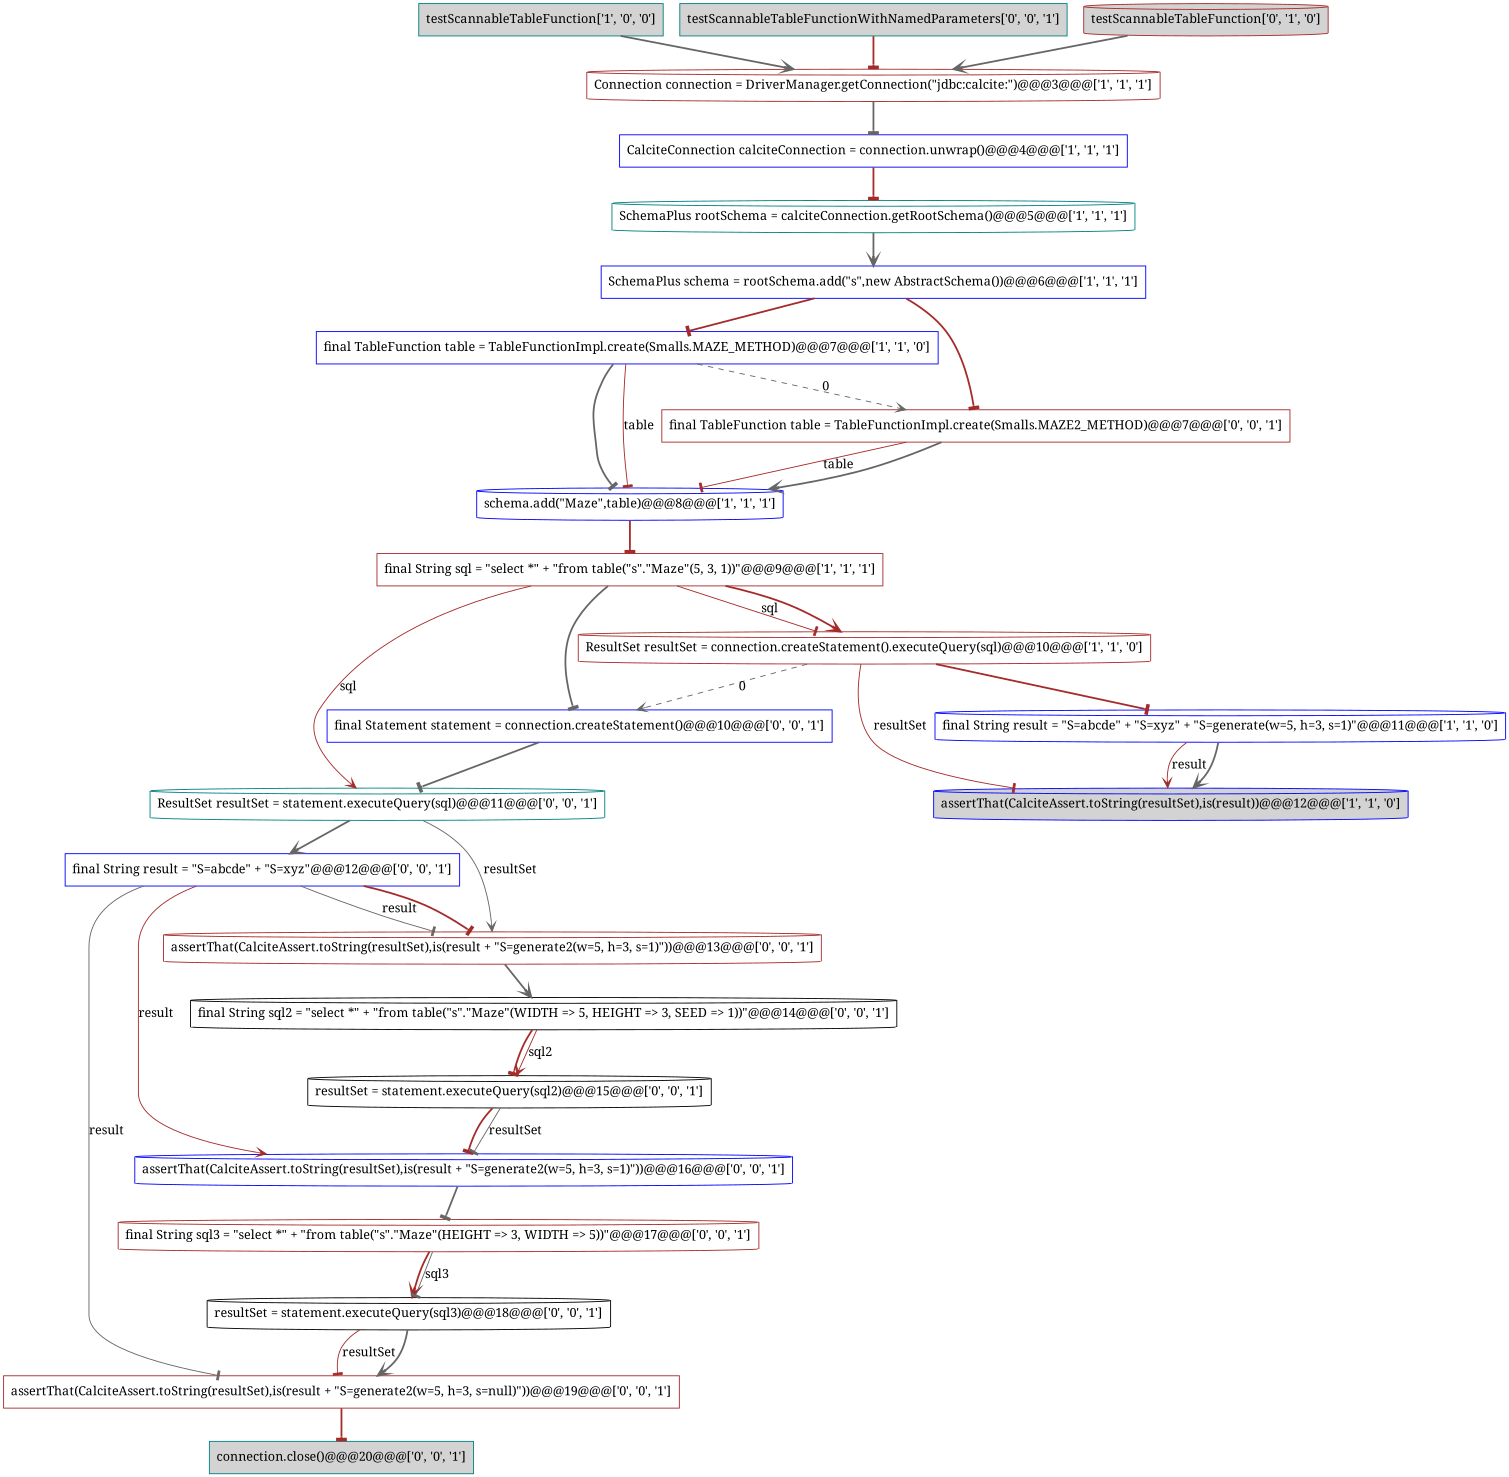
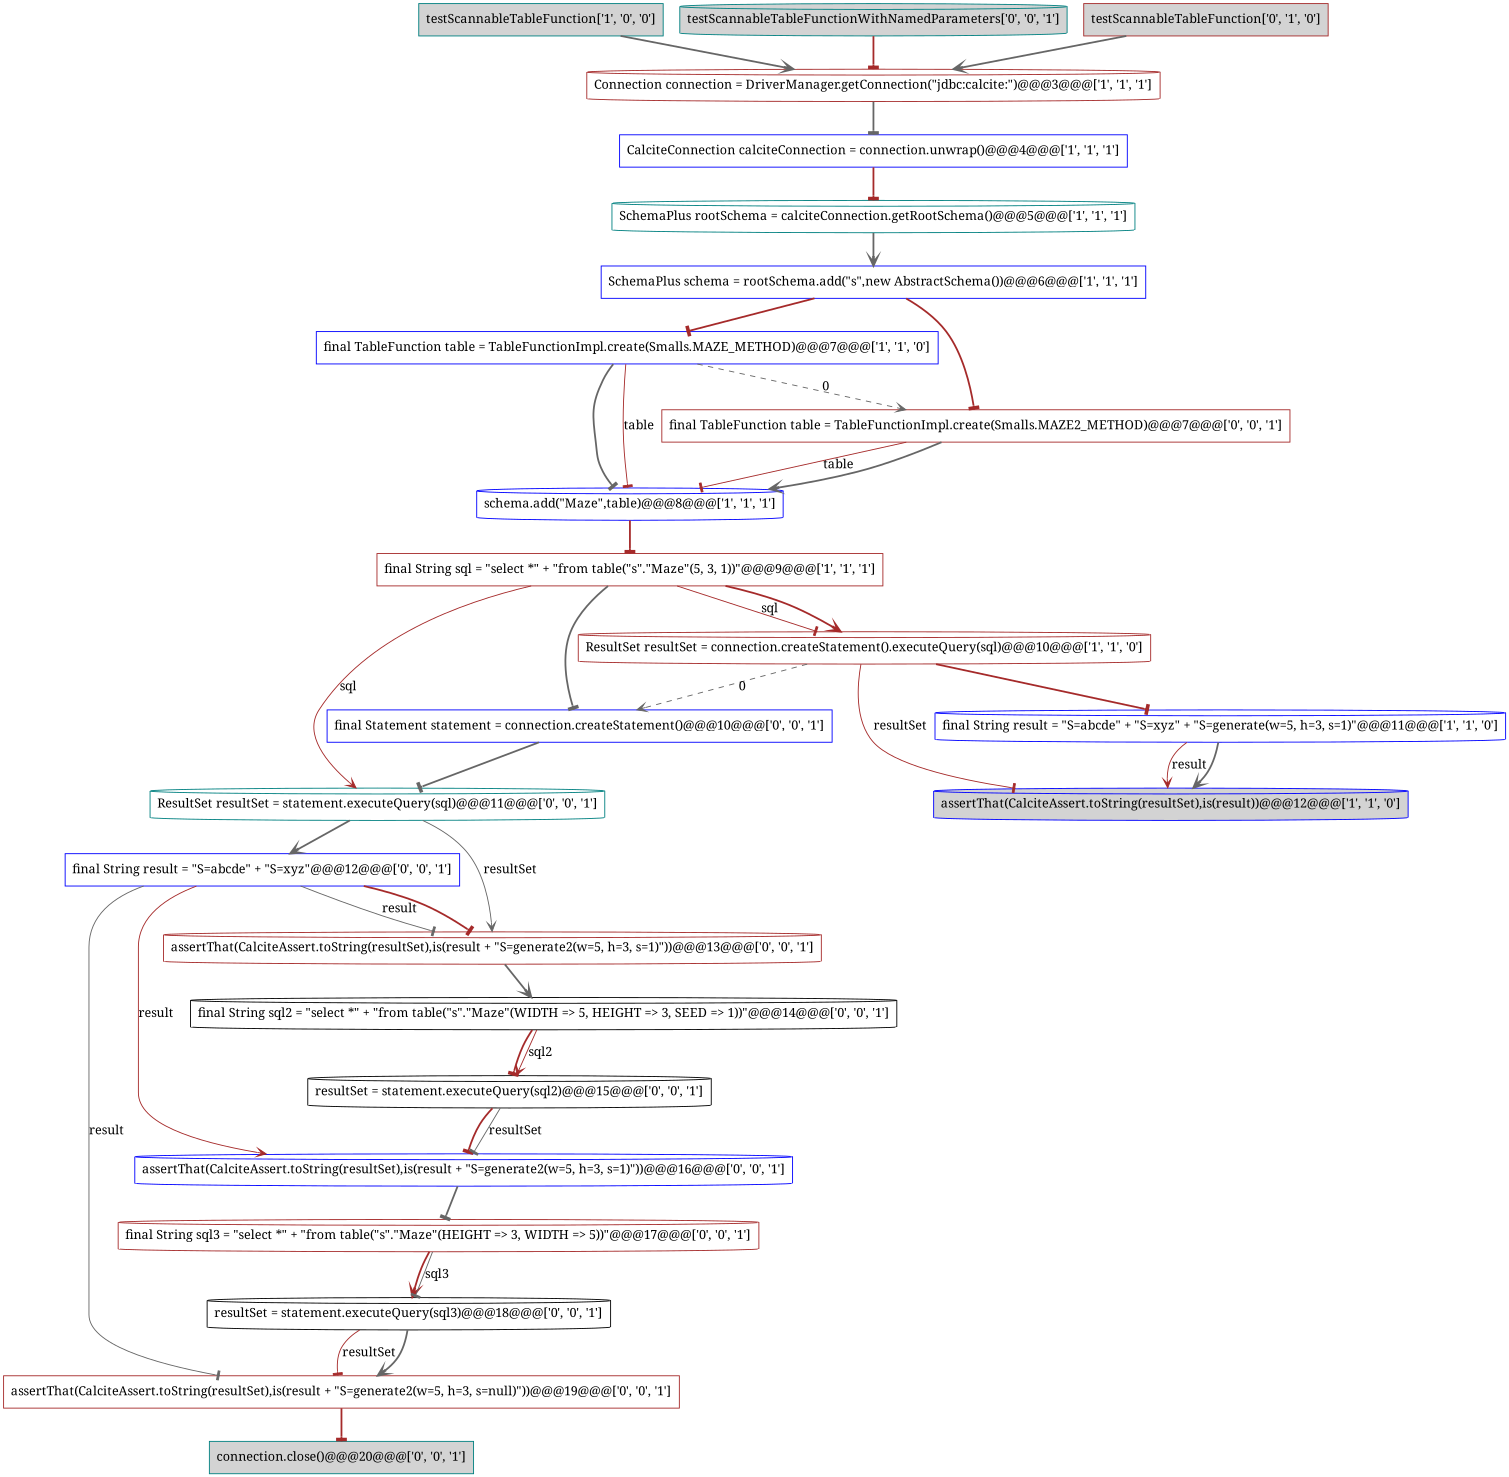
  digraph {
    fontname="Noto Serif"
    node [color=blue fillcolor=white fontname="Noto Serif" shape=cylinder style=filled]
    edge [arrowhead=tee color=brown fontname="Noto Serif" style=bold]
    n1 [color=brown label="assertThat(CalciteAssert.toString(resultSet),is(result + \"S=generate2(w=5, h=3, s=null)\"))@@@19@@@['0', '0', '1']" shape=box]
    n2 [color=teal fillcolor=lightgray label="connection.close()@@@20@@@['0', '0', '1']" shape=box]
    n3 [label="SchemaPlus schema = rootSchema.add(\"s\",new AbstractSchema())@@@6@@@['1', '1', '1']" shape=box]
    n4 [label="final TableFunction table = TableFunctionImpl.create(Smalls.MAZE_METHOD)@@@7@@@['1', '1', '0']" shape=box]
    n5 [color=brown label="final TableFunction table = TableFunctionImpl.create(Smalls.MAZE2_METHOD)@@@7@@@['0', '0', '1']" shape=box]
    n6 [label="schema.add(\"Maze\",table)@@@8@@@['1', '1', '1']"]
    n7 [fillcolor=lightgray label="assertThat(CalciteAssert.toString(resultSet),is(result))@@@12@@@['1', '1', '0']"]
    n8 [color=teal label="ResultSet resultSet = statement.executeQuery(sql)@@@11@@@['0', '0', '1']"]
    n9 [label="final String result = \"S=abcde\" + \"S=xyz\"@@@12@@@['0', '0', '1']" shape=box]
    n10 [color=brown label="assertThat(CalciteAssert.toString(resultSet),is(result + \"S=generate2(w=5, h=3, s=1)\"))@@@13@@@['0', '0', '1']"]
    n11 [label="assertThat(CalciteAssert.toString(resultSet),is(result + \"S=generate2(w=5, h=3, s=1)\"))@@@16@@@['0', '0', '1']"]
    n12 [color=black label="final String sql2 = \"select *\" + \"from table(\"s\".\"Maze\"(WIDTH => 5, HEIGHT => 3, SEED => 1))\"@@@14@@@['0', '0', '1']"]
    n13 [color=teal label="SchemaPlus rootSchema = calciteConnection.getRootSchema()@@@5@@@['1', '1', '1']"]
    n14 [color=brown label="final String sql = \"select *\" + \"from table(\"s\".\"Maze\"(5, 3, 1))\"@@@9@@@['1', '1', '1']" shape=box]
    n15 [label="final Statement statement = connection.createStatement()@@@10@@@['0', '0', '1']" shape=box]
    n16 [color=brown label="ResultSet resultSet = connection.createStatement().executeQuery(sql)@@@10@@@['1', '1', '0']"]
    n17 [label="final String result = \"S=abcde\" + \"S=xyz\" + \"S=generate(w=5, h=3, s=1)\"@@@11@@@['1', '1', '0']"]
    n18 [color=black label="resultSet = statement.executeQuery(sql2)@@@15@@@['0', '0', '1']"]
    n19 [color=brown label="final String sql3 = \"select *\" + \"from table(\"s\".\"Maze\"(HEIGHT => 3, WIDTH => 5))\"@@@17@@@['0', '0', '1']"]
    n20 [color=teal fillcolor=lightgray label="testScannableTableFunction['1', '0', '0']" shape=box]
    n21 [color=brown label="Connection connection = DriverManager.getConnection(\"jdbc:calcite:\")@@@3@@@['1', '1', '1']"]
    n22 [label="CalciteConnection calciteConnection = connection.unwrap()@@@4@@@['1', '1', '1']" shape=box]
    n23 [color=black label="resultSet = statement.executeQuery(sql3)@@@18@@@['0', '0', '1']"]
-   n24 [color=teal fillcolor=lightgray label="testScannableTableFunctionWithNamedParameters['0', '0', '1']" shape=box]
-   n25 [color=brown fillcolor=lightgray label="testScannableTableFunction['0', '1', '0']"]
+   n24 [color=teal fillcolor=lightgray label="testScannableTableFunctionWithNamedParameters['0', '0', '1']"]
+   n25 [color=brown fillcolor=lightgray label="testScannableTableFunction['0', '1', '0']" shape=box]
    n1 -> n2
    n3 -> n4
    n3 -> n5
    n4 -> n5 [arrowhead=vee color=gray40 label=0 style=dashed]
    n4 -> n6 [color=gray40]
    n4 -> n6 [label=table style=solid]
    n5 -> n6 [label=table style=solid]
    n5 -> n6 [arrowhead=vee color=gray40]
    n6 -> n14
    n8 -> n9 [arrowhead=vee color=gray40]
    n8 -> n10 [arrowhead=vee color=gray40 label=resultSet style=solid]
    n9 -> n1 [color=gray40 label=result style=solid]
    n9 -> n10 [color=gray40 label=result style=solid]
    n9 -> n10
    n9 -> n11 [arrowhead=vee label=result style=solid]
    n10 -> n12 [arrowhead=vee color=gray40]
    n11 -> n19 [color=gray40]
    n12 -> n18
    n12 -> n18 [arrowhead=vee label=sql2 style=solid]
    n13 -> n3 [arrowhead=vee color=gray40]
    n14 -> n8 [arrowhead=vee label=sql style=solid]
    n14 -> n15 [color=gray40]
    n14 -> n16 [label=sql style=solid]
    n14 -> n16 [arrowhead=vee]
    n15 -> n8 [color=gray40]
    n16 -> n7 [label=resultSet style=solid]
    n16 -> n15 [arrowhead=vee color=gray40 label=0 style=dashed]
    n16 -> n17
    n17 -> n7 [arrowhead=vee label=result style=solid]
    n17 -> n7 [arrowhead=vee color=gray40]
    n18 -> n11
    n18 -> n11 [color=gray40 label=resultSet style=solid]
    n19 -> n23 [arrowhead=vee]
    n19 -> n23 [color=gray40 label=sql3 style=solid]
    n20 -> n21 [arrowhead=vee color=gray40]
    n21 -> n22 [color=gray40]
    n22 -> n13
    n23 -> n1 [label=resultSet style=solid]
    n23 -> n1 [arrowhead=vee color=gray40]
    n24 -> n21
    n25 -> n21 [arrowhead=vee color=gray40]
  }
